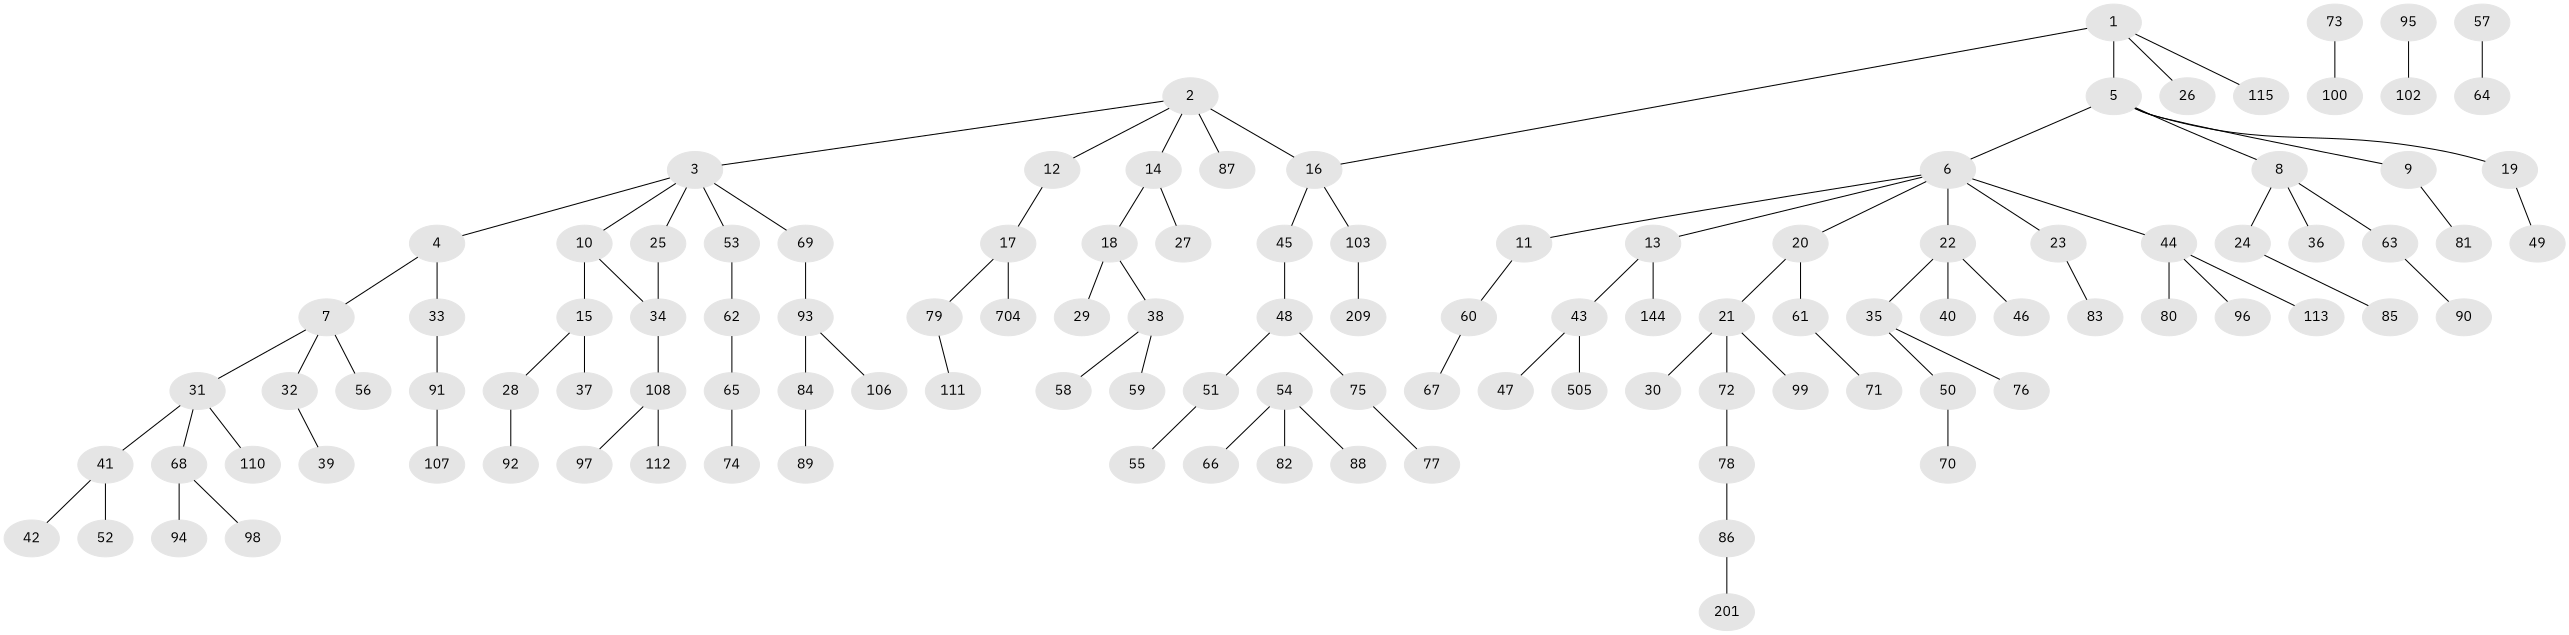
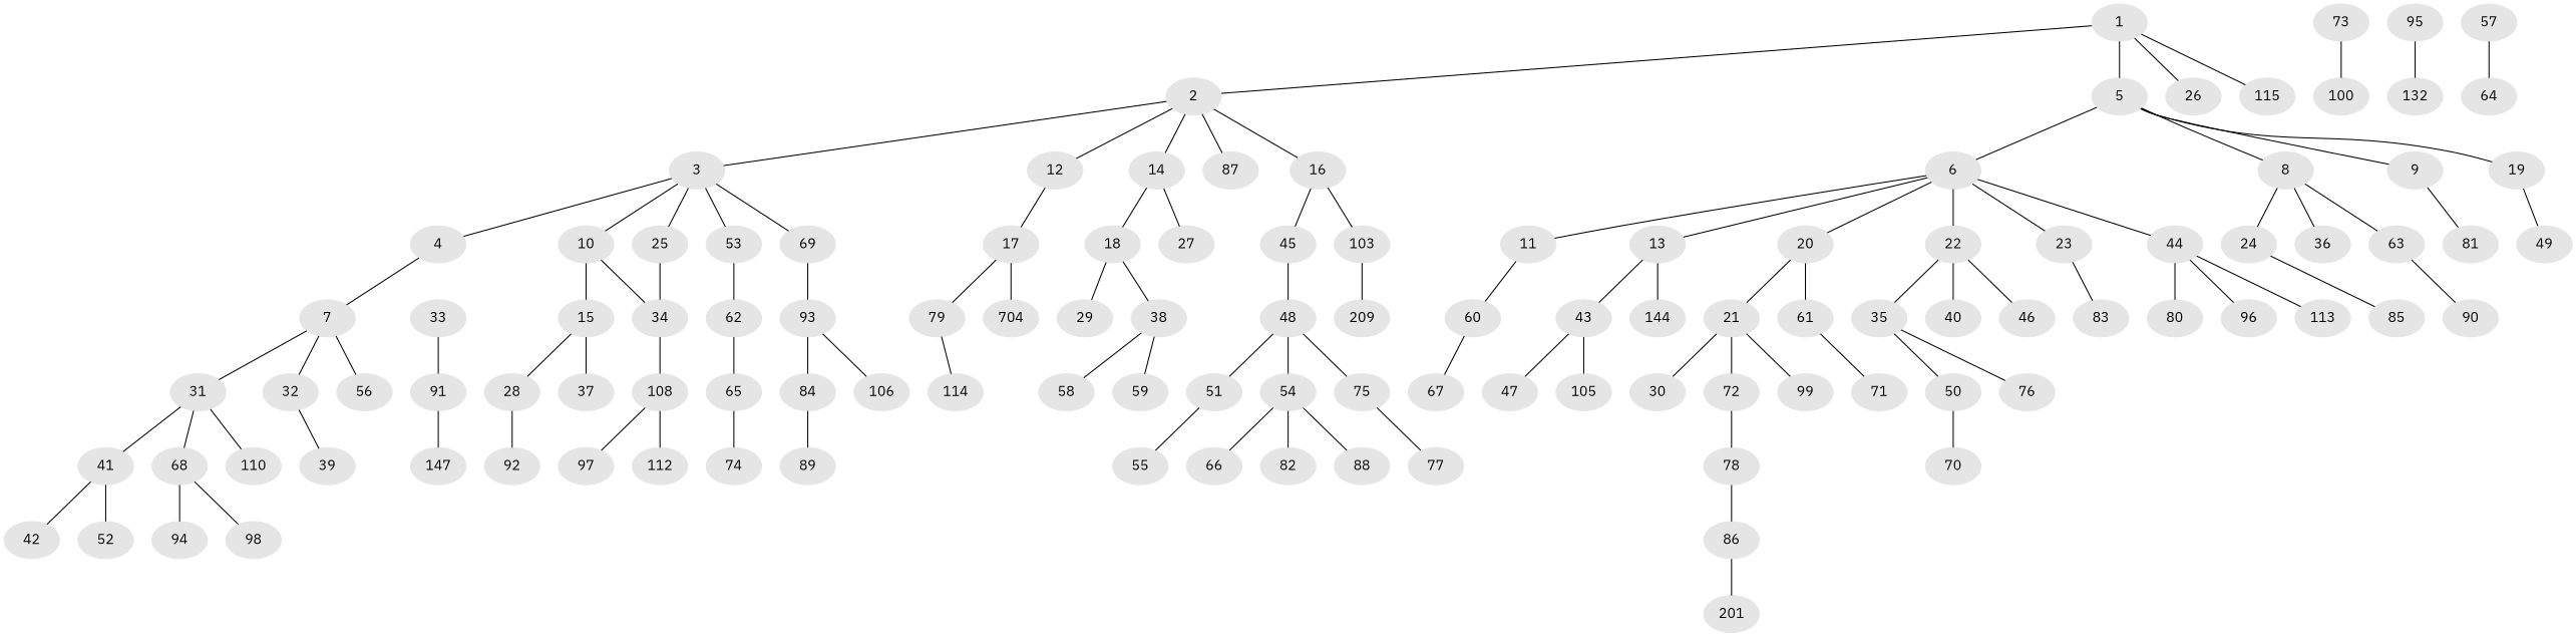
  graph {
    fontname="IBM Plex Sans"
    node [color=gray90 fontname="IBM Plex Sans" style=filled]
    edge [fontname="IBM Plex Sans"]
    1
    2
    5
    26
    115
    3
    12
    14
    16
    87
    6
    8
    9
    19
    4
    10
    25
    53
    69
    17
    18
    27
    45
    103
    7
    33
    15
    34
    62
    93
    31
    32
    56
    91
    11
    13
    20
    22
    23
    44
    24
    36
    63
    81
    49
    60
    43
    n48 [label=144]
    21
    61
    35
    40
    46
    83
    80
    96
    113
    41
    68
    110
    39
    85
    90
    73
    100
    28
    37
    95
-   102
+   102 [label=132]
    67
    79
    n72 [label=704]
    47
-   105 [label=505]
+   105
    29
    38
    92
    57
    64
    48
    n81 [label=209]
-   111
+   111 [label=114]
    58
    59
    30
    72
    99
    71
    78
    50
    76
    108
    42
    52
    94
    98
-   107
+   107 [label=147]
    97
    112
    70
    51
    54
    75
    55
    66
    82
    88
    77
    65
    74
    84
    89
    106
    86
    n115 [label=201]
-   1 -- 16
+   1 -- 2
    1 -- 5
    1 -- 26
    1 -- 115
    2 -- 3
    2 -- 12
    2 -- 14
    2 -- 16
    2 -- 87
    5 -- 6
    5 -- 8
    5 -- 9
    5 -- 19
    3 -- 4
    3 -- 10
    3 -- 25
    3 -- 53
    3 -- 69
    12 -- 17
    14 -- 18
    14 -- 27
    16 -- 45
    16 -- 103
    6 -- 11
    6 -- 13
    6 -- 20
    6 -- 22
    6 -- 23
    6 -- 44
    8 -- 24
    8 -- 36
    8 -- 63
    9 -- 81
    19 -- 49
    4 -- 7
-   4 -- 33
    10 -- 15
    10 -- 34
    25 -- 34
    53 -- 62
    69 -- 93
    17 -- 79
    17 -- n72
    18 -- 29
    18 -- 38
    45 -- 48
    103 -- n81
    7 -- 31
    7 -- 32
    7 -- 56
    33 -- 91
    15 -- 28
    15 -- 37
    34 -- 108
    62 -- 65
    93 -- 84
    93 -- 106
    31 -- 41
    31 -- 68
    31 -- 110
    32 -- 39
    91 -- 107
    11 -- 60
    13 -- 43
    13 -- n48
    20 -- 21
    20 -- 61
    22 -- 35
    22 -- 40
    22 -- 46
    23 -- 83
    44 -- 80
    44 -- 96
    44 -- 113
    24 -- 85
    63 -- 90
    60 -- 67
    43 -- 47
    43 -- 105
    21 -- 30
    21 -- 72
    21 -- 99
    61 -- 71
    35 -- 50
    35 -- 76
    41 -- 42
    41 -- 52
    68 -- 94
    68 -- 98
    73 -- 100
    28 -- 92
    95 -- 102
    79 -- 111
    38 -- 58
    38 -- 59
    57 -- 64
    48 -- 51
+   48 -- 54
    48 -- 75
    72 -- 78
    78 -- 86
    50 -- 70
    108 -- 97
    108 -- 112
    51 -- 55
    54 -- 66
    54 -- 82
    54 -- 88
    75 -- 77
    65 -- 74
    84 -- 89
    86 -- n115
  }
